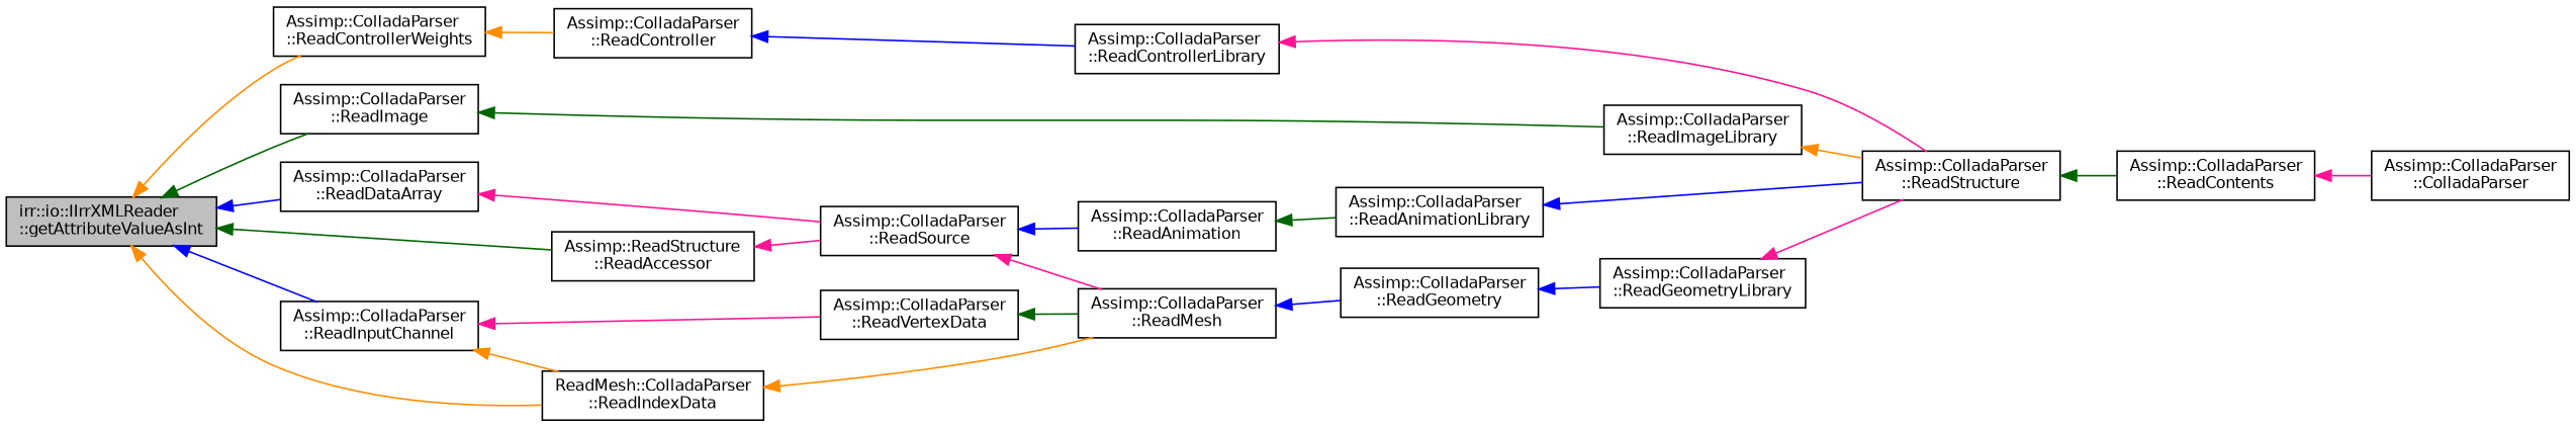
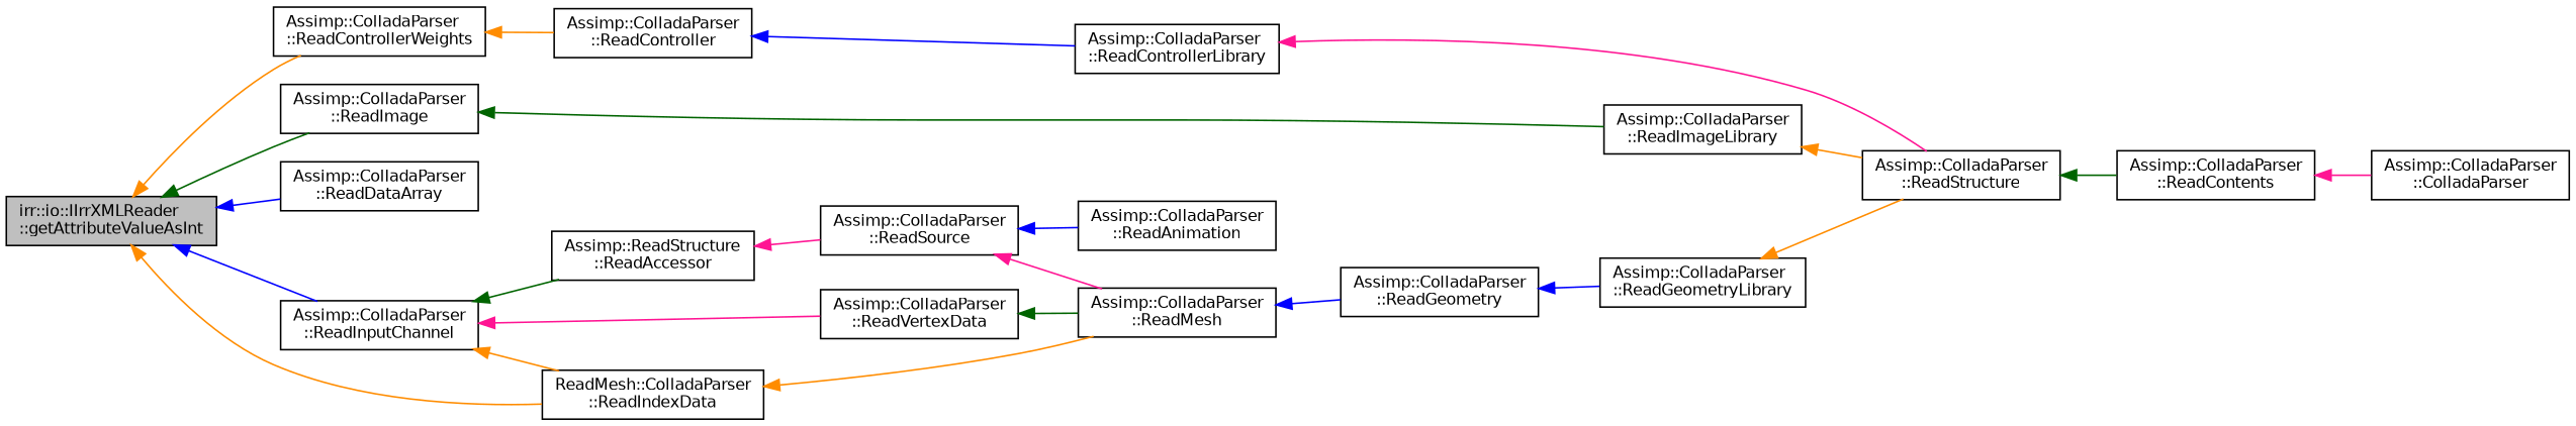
  digraph {
    rankdir=LR
    node [color=black fillcolor=white fontname=Helvetica fontsize=10 shape=record style=filled]
    edge [color=darkorange dir=back fontname=Helvetica fontsize=10 labelfontname=Helvetica labelfontsize=10 style=solid]
    n1 [fillcolor=grey75 fontcolor=black height=0.2 label="irr::io::IIrrXMLReader\l::getAttributeValueAsInt" width=0.4]
    n2 [height=0.2 label="Assimp::ColladaParser\l::ReadControllerWeights" width=0.4]
    n3 [height=0.2 label="Assimp::ColladaParser\l::ReadImage" width=0.4]
    n4 [height=0.2 label="Assimp::ColladaParser\l::ReadDataArray" width=0.4]
    n5 [height=0.2 label="Assimp::ReadStructure\l::ReadAccessor" width=0.4]
    n6 [height=0.2 label="ReadMesh::ColladaParser\l::ReadIndexData" width=0.4]
    n7 [height=0.2 label="Assimp::ColladaParser\l::ReadInputChannel" width=0.4]
    n8 [height=0.2 label="Assimp::ColladaParser\l::ReadController" width=0.4]
    n9 [height=0.2 label="Assimp::ColladaParser\l::ReadImageLibrary" width=0.4]
    n10 [height=0.2 label="Assimp::ColladaParser\l::ReadSource" width=0.4]
    n11 [height=0.2 label="Assimp::ColladaParser\l::ReadMesh" width=0.4]
    n12 [height=0.2 label="Assimp::ColladaParser\l::ReadVertexData" width=0.4]
    n13 [height=0.2 label="Assimp::ColladaParser\l::ReadControllerLibrary" width=0.4]
    n14 [height=0.2 label="Assimp::ColladaParser\l::ReadStructure" width=0.4]
    n15 [height=0.2 label="Assimp::ColladaParser\l::ReadContents" width=0.4]
    n16 [height=0.2 label="Assimp::ColladaParser\l::ColladaParser" width=0.4]
    n17 [height=0.2 label="Assimp::ColladaParser\l::ReadAnimation" width=0.4]
-   n18 [height=0.2 label="Assimp::ColladaParser\l::ReadAnimationLibrary" width=0.4]
    n19 [height=0.2 label="Assimp::ColladaParser\l::ReadGeometry" width=0.4]
    n20 [height=0.2 label="Assimp::ColladaParser\l::ReadGeometryLibrary" width=0.4]
    n1 -> n2
    n1 -> n3 [color=darkgreen]
    n1 -> n4 [color=blue]
-   n1 -> n5 [color=darkgreen]
+   n7 -> n5 [color=darkgreen]
    n1 -> n6
    n1 -> n7 [color=blue]
    n2 -> n8
    n3 -> n9 [color=darkgreen]
-   n4 -> n10 [color=deeppink]
    n5 -> n10 [color=deeppink]
    n6 -> n11
    n7 -> n6
    n7 -> n12 [color=deeppink]
    n8 -> n13 [color=blue]
    n9 -> n14
    n10 -> n11 [color=deeppink]
    n10 -> n17 [color=blue]
    n11 -> n19 [color=blue]
    n12 -> n11 [color=darkgreen]
    n13 -> n14 [color=deeppink]
    n14 -> n15 [color=darkgreen]
    n15 -> n16 [color=deeppink]
-   n17 -> n18 [color=darkgreen]
-   n18 -> n14 [color=blue]
    n19 -> n20 [color=blue]
-   n20 -> n14 [color=deeppink]
+   n20 -> n14
  }
